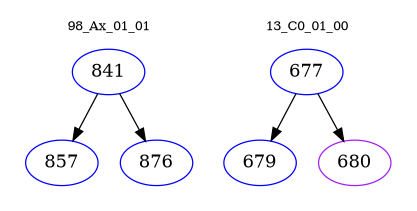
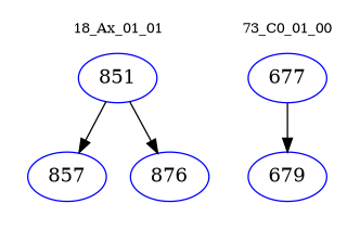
  digraph {
    node [color=blue]
    edge [color=black]
-   n1 [label=841]
+   n1 [label=851]
    n2 [label=857]
    n3 [label=876]
    n4 [label=677]
    n5 [label=679]
-   n6 [color=purple label=680]
    subgraph cluster_1 {
      color=white
      fontsize=10
-     label="98_Ax_01_01"
+     label="18_Ax_01_01"
      n1
      n2
      n3
    }
    subgraph cluster_2 {
      color=white
      fontsize=10
-     label="13_C0_01_00"
+     label="73_C0_01_00"
      n4
      n5
-     n6
    }
    n1 -> n2
    n1 -> n3
    n4 -> n5
-   n4 -> n6
  }
